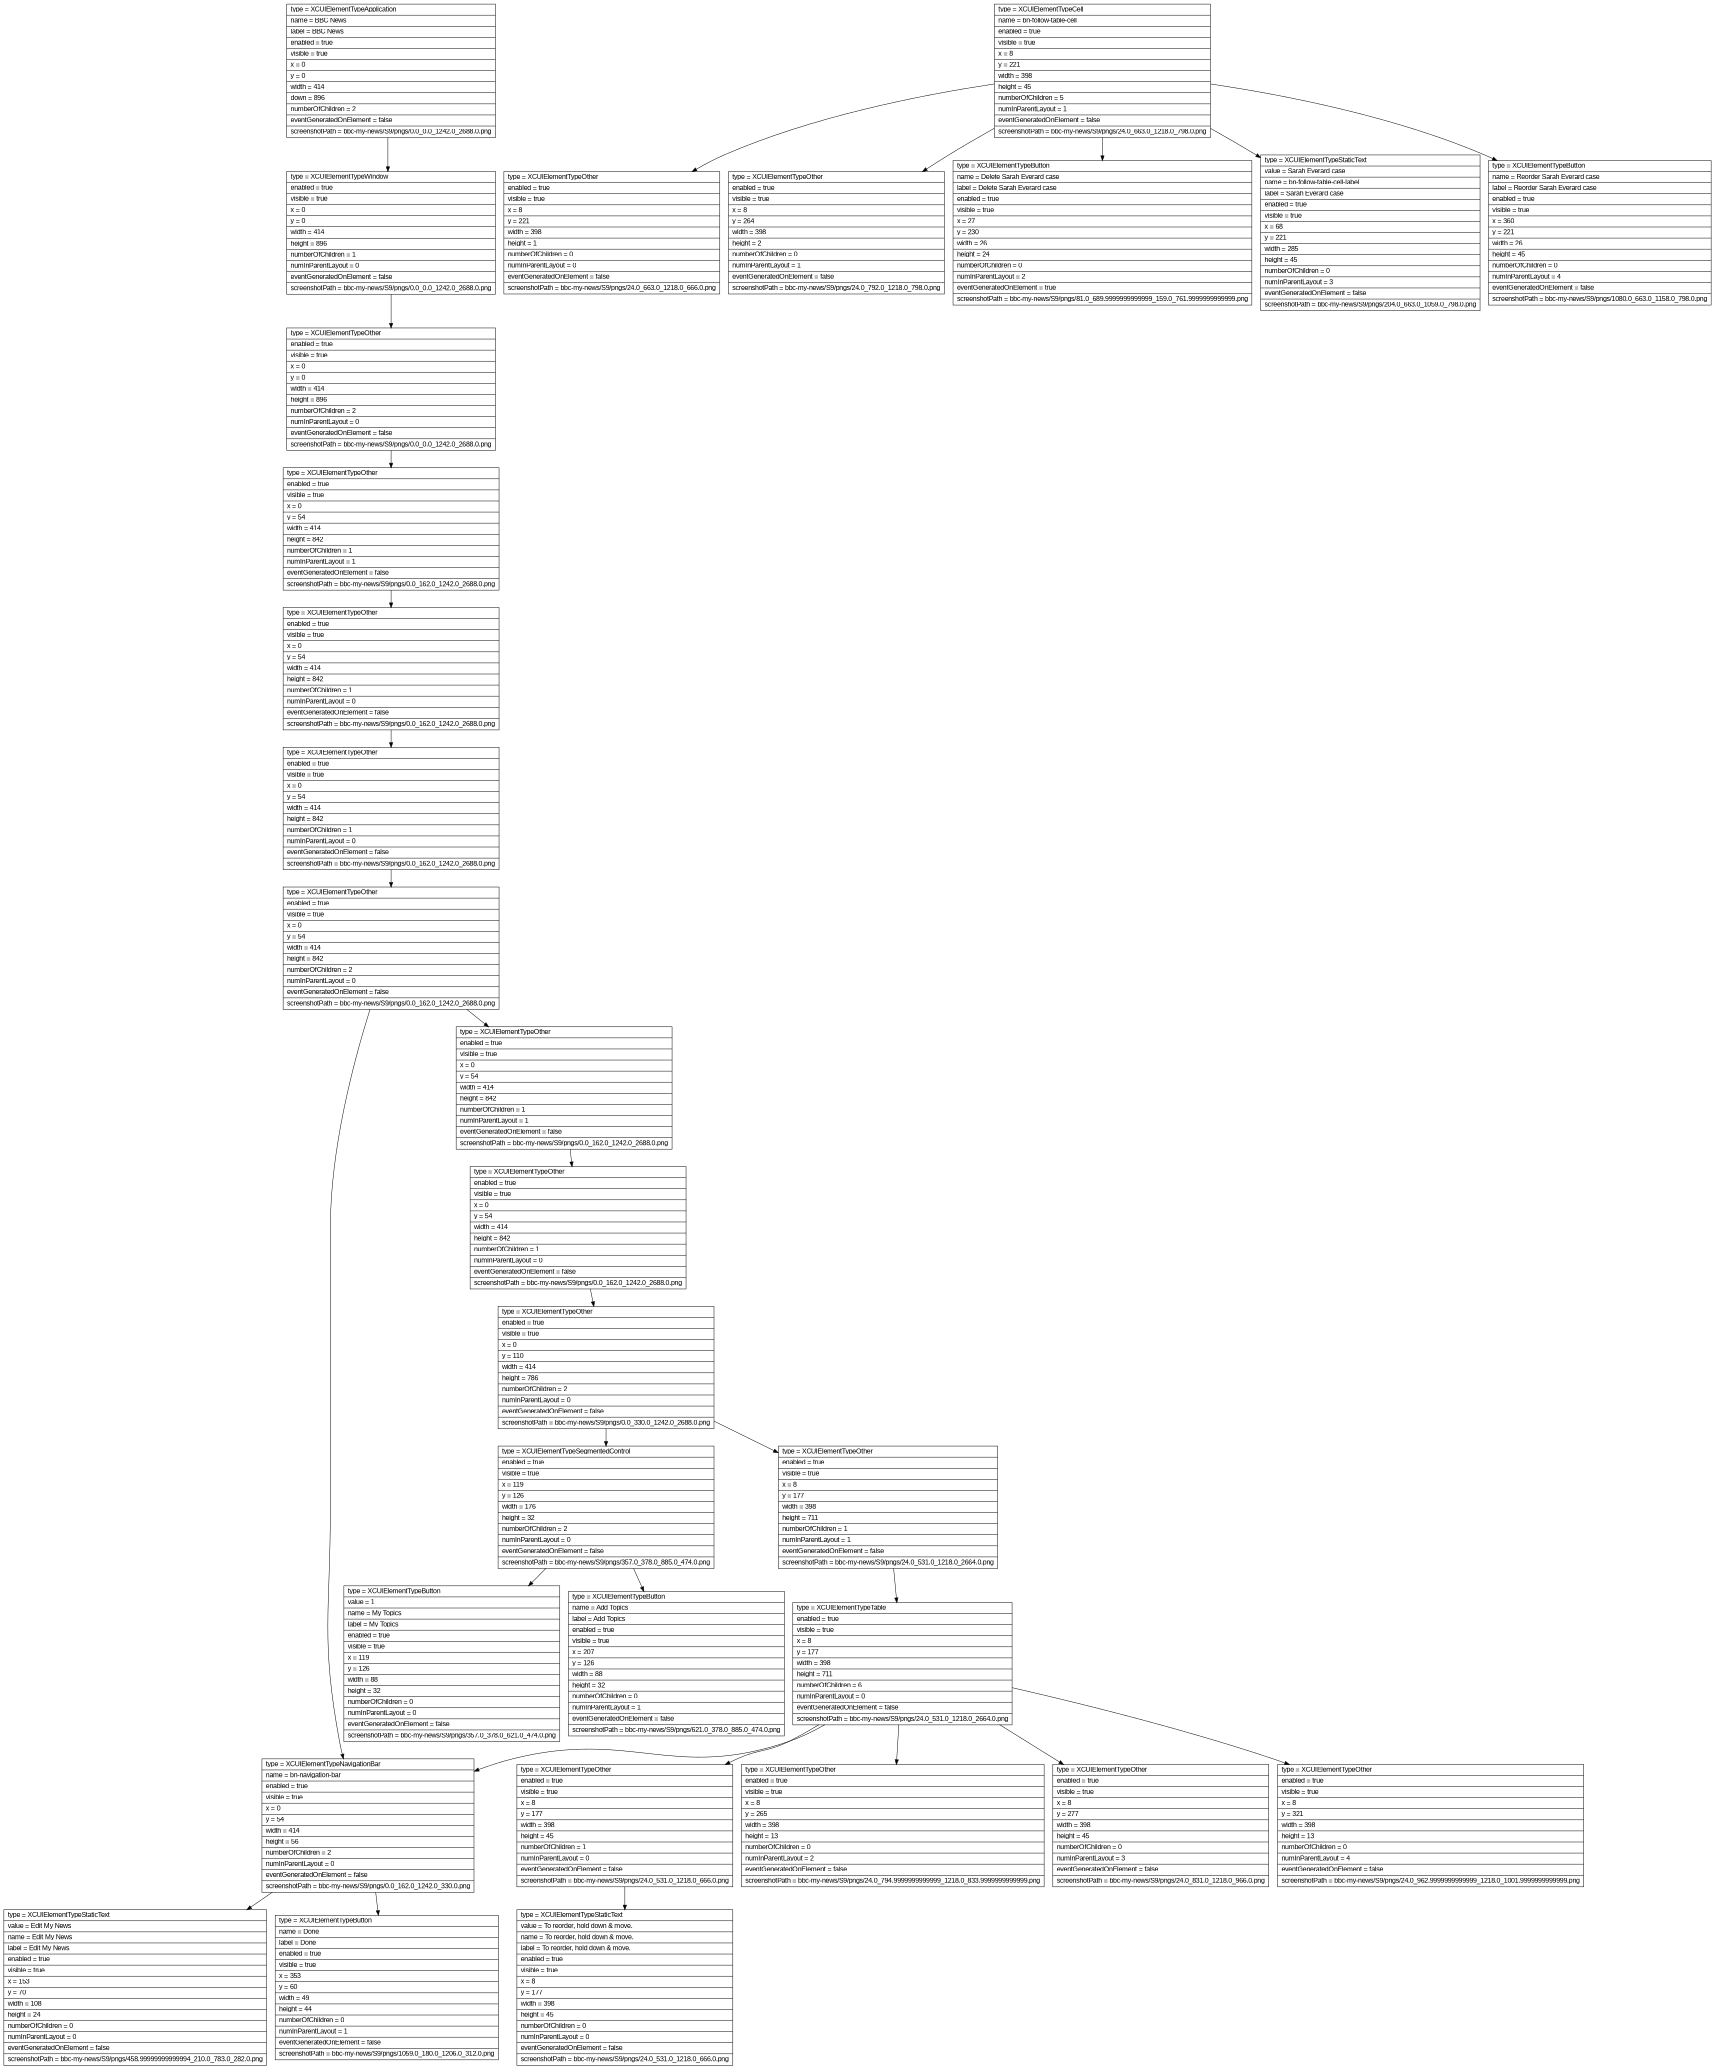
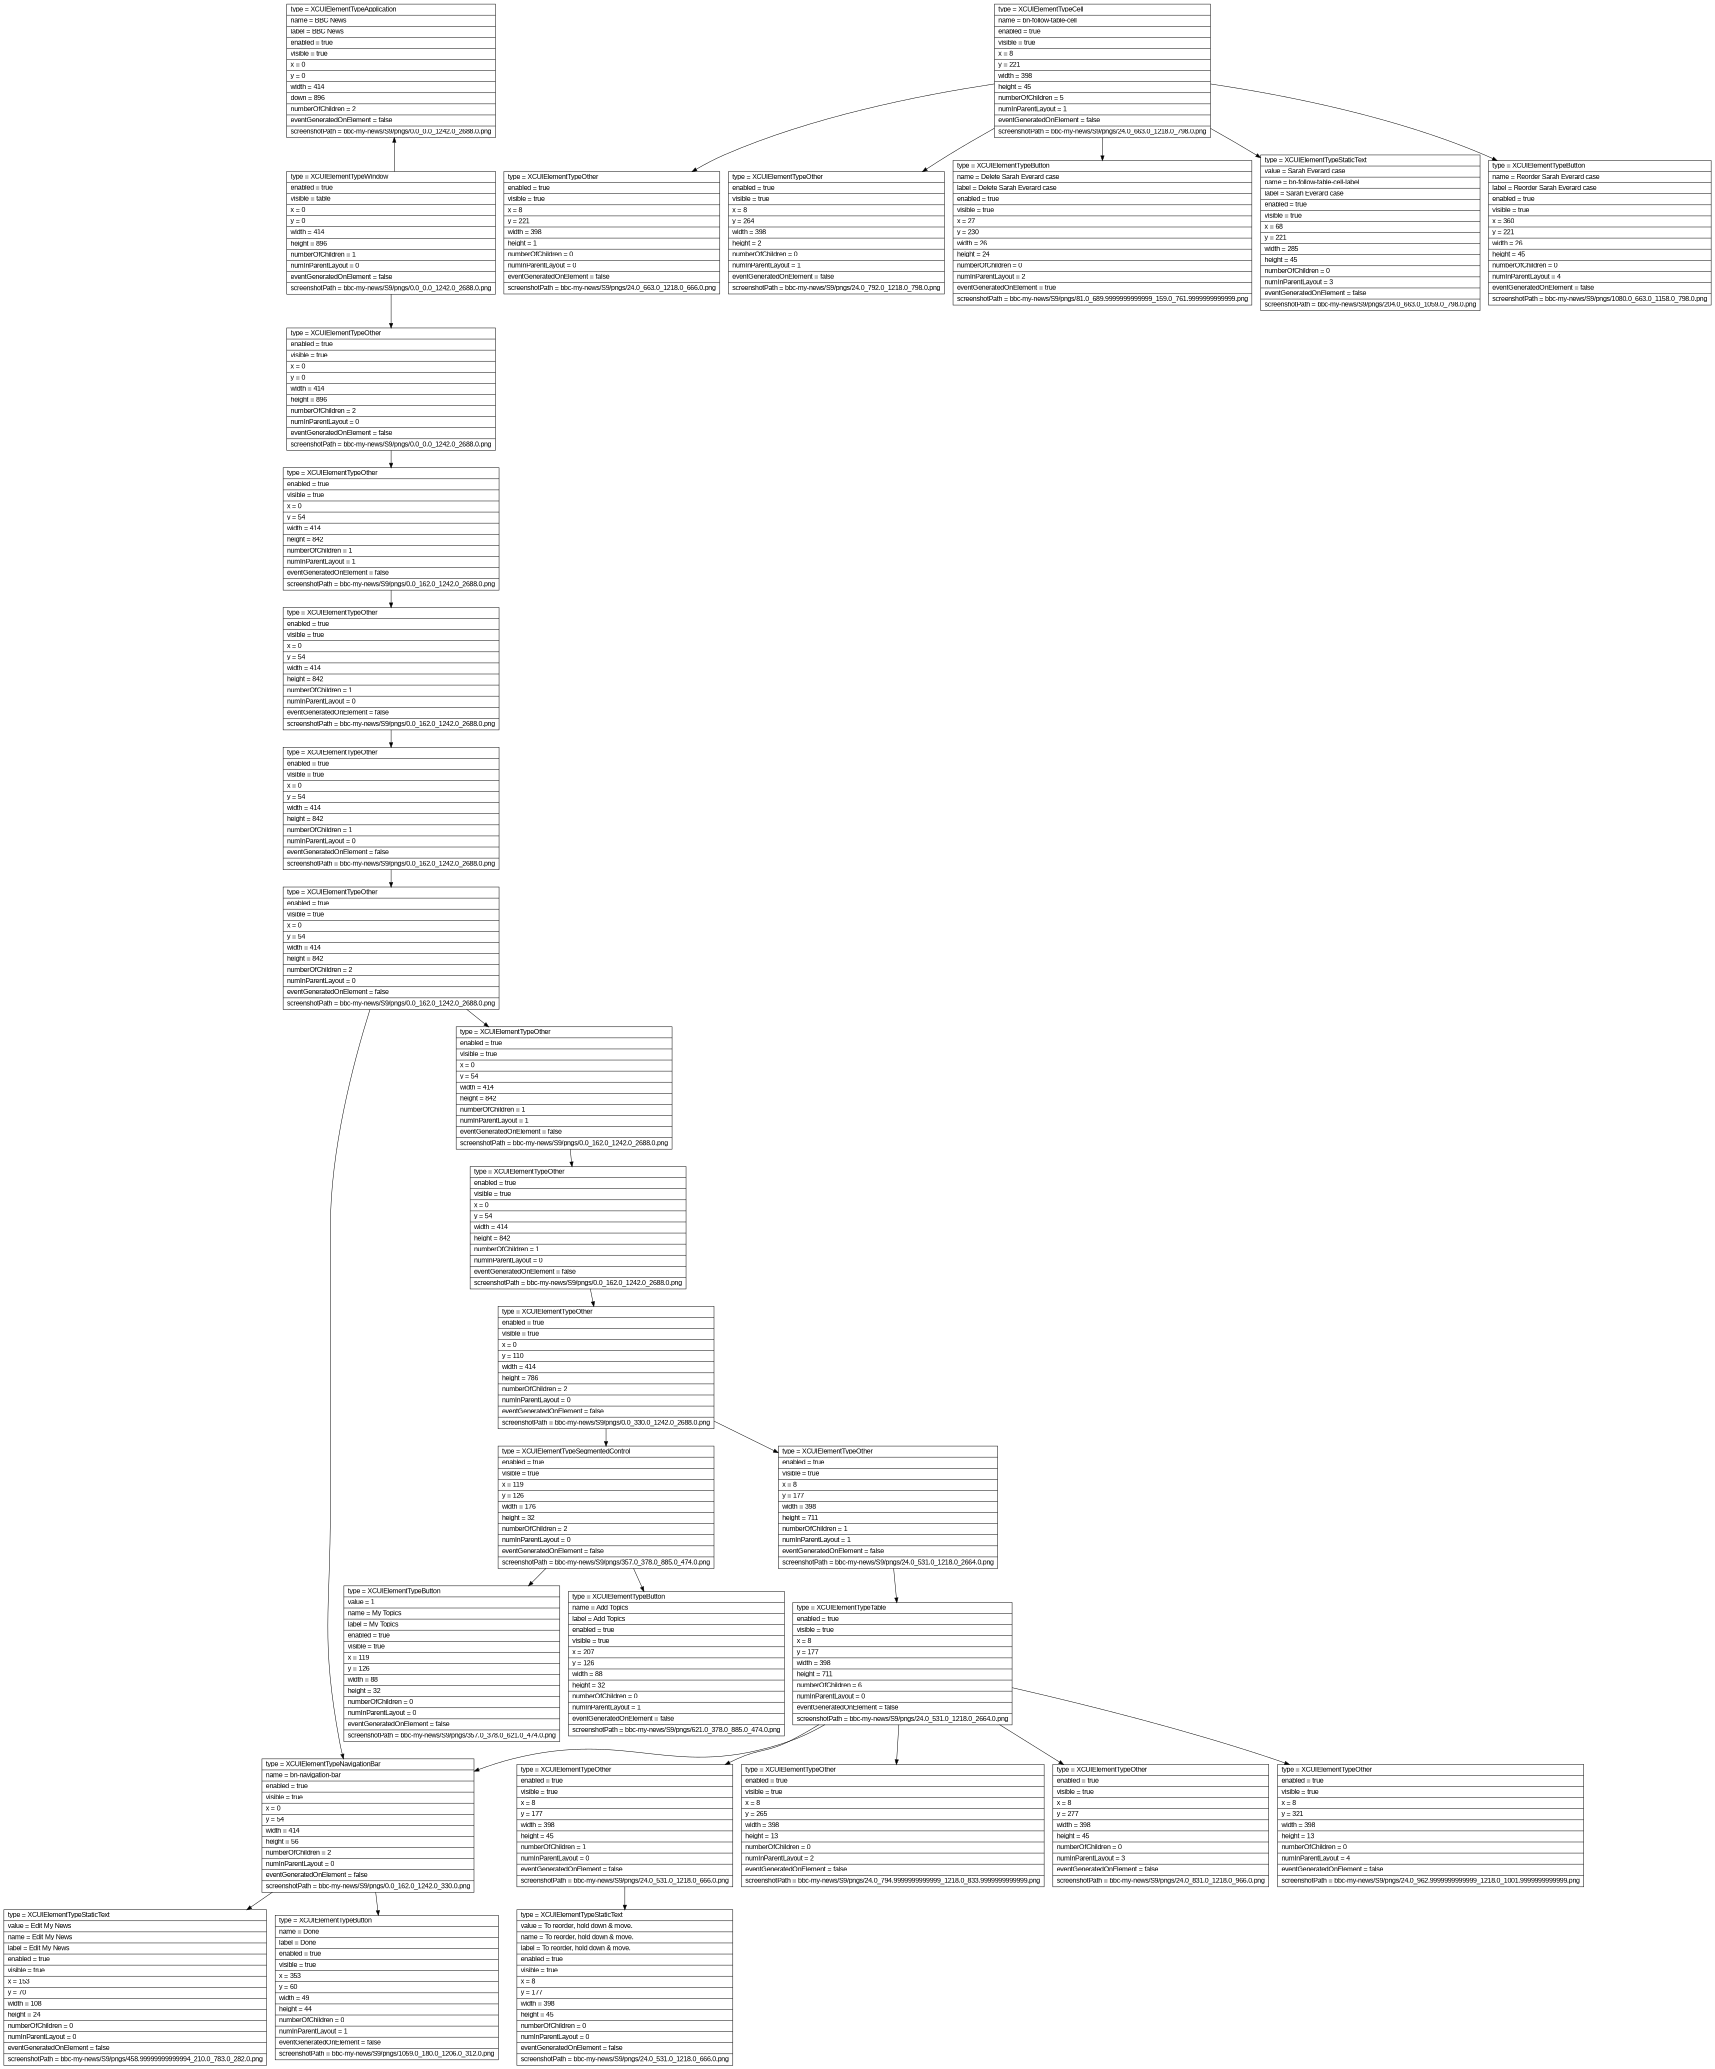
  digraph {
    node [fontname=Arial shape=record]
    n1 [label="{type = XCUIElementTypeApplication\l|name = BBC News\l|label = BBC News\l|enabled = true\l|visible = true\l|x = 0\l|y = 0\l|width = 414\l|down = 896\l|numberOfChildren = 2\l|eventGeneratedOnElement = false \l|screenshotPath = bbc-my-news/S9/pngs/0.0_0.0_1242.0_2688.0.png\l}"]
-   n2 [label="{type = XCUIElementTypeWindow\l|enabled = true\l|visible = true\l|x = 0\l|y = 0\l|width = 414\l|height = 896\l|numberOfChildren = 1\l|numInParentLayout = 0\l|eventGeneratedOnElement = false \l|screenshotPath = bbc-my-news/S9/pngs/0.0_0.0_1242.0_2688.0.png\l}"]
+   n2 [label="{type = XCUIElementTypeWindow\l|enabled = true\l|visible = table\l|x = 0\l|y = 0\l|width = 414\l|height = 896\l|numberOfChildren = 1\l|numInParentLayout = 0\l|eventGeneratedOnElement = false \l|screenshotPath = bbc-my-news/S9/pngs/0.0_0.0_1242.0_2688.0.png\l}"]
    n3 [label="{type = XCUIElementTypeOther\l|enabled = true\l|visible = true\l|x = 0\l|y = 0\l|width = 414\l|height = 896\l|numberOfChildren = 2\l|numInParentLayout = 0\l|eventGeneratedOnElement = false \l|screenshotPath = bbc-my-news/S9/pngs/0.0_0.0_1242.0_2688.0.png\l}"]
    n4 [label="{type = XCUIElementTypeOther\l|enabled = true\l|visible = true\l|x = 0\l|y = 54\l|width = 414\l|height = 842\l|numberOfChildren = 1\l|numInParentLayout = 1\l|eventGeneratedOnElement = false \l|screenshotPath = bbc-my-news/S9/pngs/0.0_162.0_1242.0_2688.0.png\l}"]
    n5 [label="{type = XCUIElementTypeOther\l|enabled = true\l|visible = true\l|x = 0\l|y = 54\l|width = 414\l|height = 842\l|numberOfChildren = 1\l|numInParentLayout = 0\l|eventGeneratedOnElement = false \l|screenshotPath = bbc-my-news/S9/pngs/0.0_162.0_1242.0_2688.0.png\l}"]
    n6 [label="{type = XCUIElementTypeOther\l|enabled = true\l|visible = true\l|x = 0\l|y = 54\l|width = 414\l|height = 842\l|numberOfChildren = 1\l|numInParentLayout = 0\l|eventGeneratedOnElement = false \l|screenshotPath = bbc-my-news/S9/pngs/0.0_162.0_1242.0_2688.0.png\l}"]
    n7 [label="{type = XCUIElementTypeOther\l|enabled = true\l|visible = true\l|x = 0\l|y = 54\l|width = 414\l|height = 842\l|numberOfChildren = 2\l|numInParentLayout = 0\l|eventGeneratedOnElement = false \l|screenshotPath = bbc-my-news/S9/pngs/0.0_162.0_1242.0_2688.0.png\l}"]
    n8 [label="{type = XCUIElementTypeNavigationBar\l|name = bn-navigation-bar\l|enabled = true\l|visible = true\l|x = 0\l|y = 54\l|width = 414\l|height = 56\l|numberOfChildren = 2\l|numInParentLayout = 0\l|eventGeneratedOnElement = false \l|screenshotPath = bbc-my-news/S9/pngs/0.0_162.0_1242.0_330.0.png\l}"]
    n9 [label="{type = XCUIElementTypeOther\l|enabled = true\l|visible = true\l|x = 0\l|y = 54\l|width = 414\l|height = 842\l|numberOfChildren = 1\l|numInParentLayout = 1\l|eventGeneratedOnElement = false \l|screenshotPath = bbc-my-news/S9/pngs/0.0_162.0_1242.0_2688.0.png\l}"]
    n10 [label="{type = XCUIElementTypeStaticText\l|value = Edit My News\l|name = Edit My News\l|label = Edit My News\l|enabled = true\l|visible = true\l|x = 153\l|y = 70\l|width = 108\l|height = 24\l|numberOfChildren = 0\l|numInParentLayout = 0\l|eventGeneratedOnElement = false \l|screenshotPath = bbc-my-news/S9/pngs/458.99999999999994_210.0_783.0_282.0.png\l}"]
    n11 [label="{type = XCUIElementTypeButton\l|name = Done\l|label = Done\l|enabled = true\l|visible = true\l|x = 353\l|y = 60\l|width = 49\l|height = 44\l|numberOfChildren = 0\l|numInParentLayout = 1\l|eventGeneratedOnElement = false \l|screenshotPath = bbc-my-news/S9/pngs/1059.0_180.0_1206.0_312.0.png\l}"]
    n12 [label="{type = XCUIElementTypeOther\l|enabled = true\l|visible = true\l|x = 0\l|y = 54\l|width = 414\l|height = 842\l|numberOfChildren = 1\l|numInParentLayout = 0\l|eventGeneratedOnElement = false \l|screenshotPath = bbc-my-news/S9/pngs/0.0_162.0_1242.0_2688.0.png\l}"]
    n13 [label="{type = XCUIElementTypeOther\l|enabled = true\l|visible = true\l|x = 0\l|y = 110\l|width = 414\l|height = 786\l|numberOfChildren = 2\l|numInParentLayout = 0\l|eventGeneratedOnElement = false \l|screenshotPath = bbc-my-news/S9/pngs/0.0_330.0_1242.0_2688.0.png\l}"]
    n14 [label="{type = XCUIElementTypeSegmentedControl\l|enabled = true\l|visible = true\l|x = 119\l|y = 126\l|width = 176\l|height = 32\l|numberOfChildren = 2\l|numInParentLayout = 0\l|eventGeneratedOnElement = false \l|screenshotPath = bbc-my-news/S9/pngs/357.0_378.0_885.0_474.0.png\l}"]
    n15 [label="{type = XCUIElementTypeOther\l|enabled = true\l|visible = true\l|x = 8\l|y = 177\l|width = 398\l|height = 711\l|numberOfChildren = 1\l|numInParentLayout = 1\l|eventGeneratedOnElement = false \l|screenshotPath = bbc-my-news/S9/pngs/24.0_531.0_1218.0_2664.0.png\l}"]
    n16 [label="{type = XCUIElementTypeButton\l|value = 1\l|name = My Topics\l|label = My Topics\l|enabled = true\l|visible = true\l|x = 119\l|y = 126\l|width = 88\l|height = 32\l|numberOfChildren = 0\l|numInParentLayout = 0\l|eventGeneratedOnElement = false \l|screenshotPath = bbc-my-news/S9/pngs/357.0_378.0_621.0_474.0.png\l}"]
    n17 [label="{type = XCUIElementTypeButton\l|name = Add Topics\l|label = Add Topics\l|enabled = true\l|visible = true\l|x = 207\l|y = 126\l|width = 88\l|height = 32\l|numberOfChildren = 0\l|numInParentLayout = 1\l|eventGeneratedOnElement = false \l|screenshotPath = bbc-my-news/S9/pngs/621.0_378.0_885.0_474.0.png\l}"]
    n18 [label="{type = XCUIElementTypeTable\l|enabled = true\l|visible = true\l|x = 8\l|y = 177\l|width = 398\l|height = 711\l|numberOfChildren = 6\l|numInParentLayout = 0\l|eventGeneratedOnElement = false \l|screenshotPath = bbc-my-news/S9/pngs/24.0_531.0_1218.0_2664.0.png\l}"]
    n19 [label="{type = XCUIElementTypeOther\l|enabled = true\l|visible = true\l|x = 8\l|y = 177\l|width = 398\l|height = 45\l|numberOfChildren = 1\l|numInParentLayout = 0\l|eventGeneratedOnElement = false \l|screenshotPath = bbc-my-news/S9/pngs/24.0_531.0_1218.0_666.0.png\l}"]
    n20 [label="{type = XCUIElementTypeOther\l|enabled = true\l|visible = true\l|x = 8\l|y = 265\l|width = 398\l|height = 13\l|numberOfChildren = 0\l|numInParentLayout = 2\l|eventGeneratedOnElement = false \l|screenshotPath = bbc-my-news/S9/pngs/24.0_794.9999999999999_1218.0_833.9999999999999.png\l}"]
    n21 [label="{type = XCUIElementTypeOther\l|enabled = true\l|visible = true\l|x = 8\l|y = 277\l|width = 398\l|height = 45\l|numberOfChildren = 0\l|numInParentLayout = 3\l|eventGeneratedOnElement = false \l|screenshotPath = bbc-my-news/S9/pngs/24.0_831.0_1218.0_966.0.png\l}"]
    n22 [label="{type = XCUIElementTypeOther\l|enabled = true\l|visible = true\l|x = 8\l|y = 321\l|width = 398\l|height = 13\l|numberOfChildren = 0\l|numInParentLayout = 4\l|eventGeneratedOnElement = false \l|screenshotPath = bbc-my-news/S9/pngs/24.0_962.9999999999999_1218.0_1001.9999999999999.png\l}"]
    n23 [label="{type = XCUIElementTypeStaticText\l|value = To reorder, hold down & move.\l|name = To reorder, hold down & move.\l|label = To reorder, hold down & move.\l|enabled = true\l|visible = true\l|x = 8\l|y = 177\l|width = 398\l|height = 45\l|numberOfChildren = 0\l|numInParentLayout = 0\l|eventGeneratedOnElement = false \l|screenshotPath = bbc-my-news/S9/pngs/24.0_531.0_1218.0_666.0.png\l}"]
    n24 [label="{type = XCUIElementTypeCell\l|name = bn-follow-table-cell\l|enabled = true\l|visible = true\l|x = 8\l|y = 221\l|width = 398\l|height = 45\l|numberOfChildren = 5\l|numInParentLayout = 1\l|eventGeneratedOnElement = false \l|screenshotPath = bbc-my-news/S9/pngs/24.0_663.0_1218.0_798.0.png\l}"]
    n25 [label="{type = XCUIElementTypeOther\l|enabled = true\l|visible = true\l|x = 8\l|y = 221\l|width = 398\l|height = 1\l|numberOfChildren = 0\l|numInParentLayout = 0\l|eventGeneratedOnElement = false \l|screenshotPath = bbc-my-news/S9/pngs/24.0_663.0_1218.0_666.0.png\l}"]
    n26 [label="{type = XCUIElementTypeOther\l|enabled = true\l|visible = true\l|x = 8\l|y = 264\l|width = 398\l|height = 2\l|numberOfChildren = 0\l|numInParentLayout = 1\l|eventGeneratedOnElement = false \l|screenshotPath = bbc-my-news/S9/pngs/24.0_792.0_1218.0_798.0.png\l}"]
    n27 [label="{type = XCUIElementTypeButton\l|name = Delete Sarah Everard case\l|label = Delete Sarah Everard case\l|enabled = true\l|visible = true\l|x = 27\l|y = 230\l|width = 26\l|height = 24\l|numberOfChildren = 0\l|numInParentLayout = 2\l|eventGeneratedOnElement = true \l|screenshotPath = bbc-my-news/S9/pngs/81.0_689.9999999999999_159.0_761.9999999999999.png\l}"]
    n28 [label="{type = XCUIElementTypeStaticText\l|value = Sarah Everard case\l|name = bn-follow-table-cell-label\l|label = Sarah Everard case\l|enabled = true\l|visible = true\l|x = 68\l|y = 221\l|width = 285\l|height = 45\l|numberOfChildren = 0\l|numInParentLayout = 3\l|eventGeneratedOnElement = false \l|screenshotPath = bbc-my-news/S9/pngs/204.0_663.0_1059.0_798.0.png\l}"]
    n29 [label="{type = XCUIElementTypeButton\l|name = Reorder Sarah Everard case\l|label = Reorder Sarah Everard case\l|enabled = true\l|visible = true\l|x = 360\l|y = 221\l|width = 26\l|height = 45\l|numberOfChildren = 0\l|numInParentLayout = 4\l|eventGeneratedOnElement = false \l|screenshotPath = bbc-my-news/S9/pngs/1080.0_663.0_1158.0_798.0.png\l}"]
-   n1 -> n2
+   n2 -> n1
    n2 -> n3
    n3 -> n4
    n4 -> n5
    n5 -> n6
    n6 -> n7
    n7 -> n8
    n7 -> n9
    n8 -> n10
    n8 -> n11
    n9 -> n12
    n12 -> n13
    n13 -> n14
    n13 -> n15
    n14 -> n16
    n14 -> n17
    n15 -> n18
    n18 -> n8
    n18 -> n19
    n18 -> n20
    n18 -> n21
    n18 -> n22
    n19 -> n23
    n24 -> n25
    n24 -> n26
    n24 -> n27
    n24 -> n28
    n24 -> n29
  }
